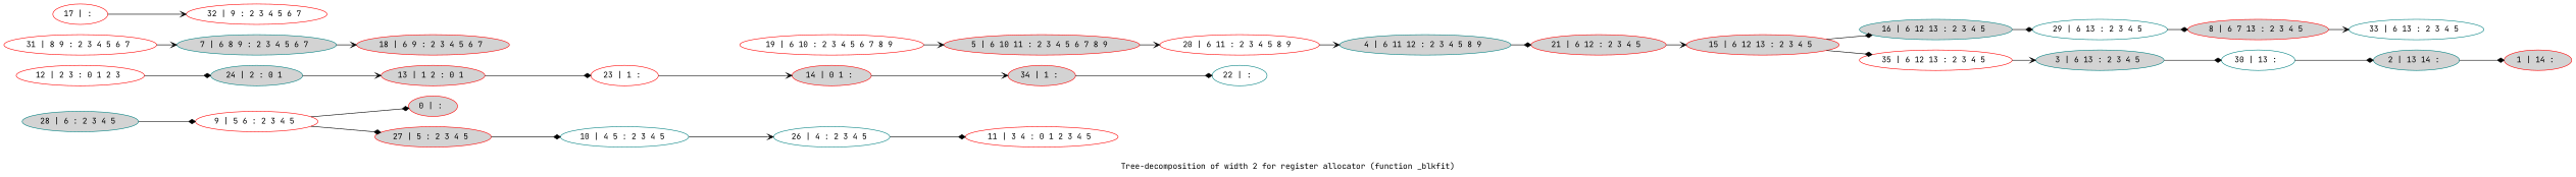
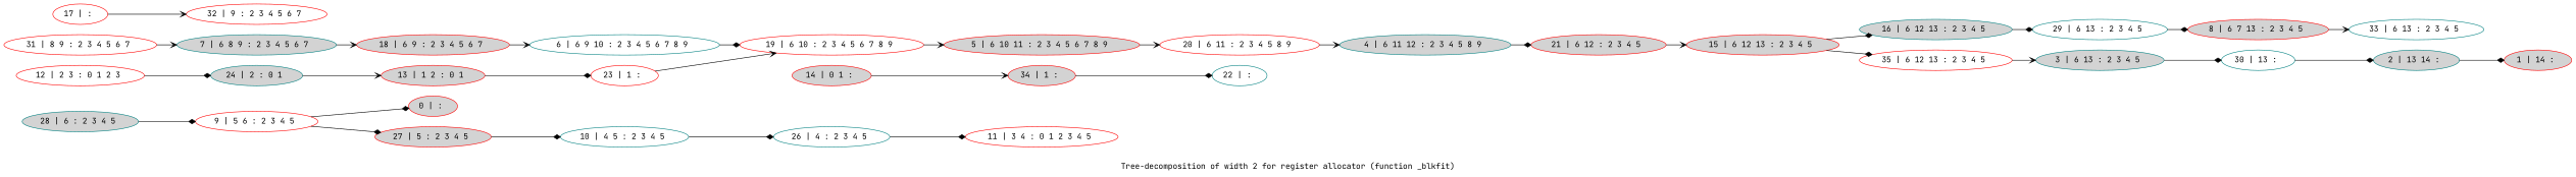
  digraph {
    fontname="JetBrains Mono"
    label="Tree-decomposition of width 2 for register allocator (function _blkfit)"
    rankdir=LR
    node [color=red fillcolor=lightgrey fontname="JetBrains Mono" style=filled]
    edge [arrowhead=diamond fontname="JetBrains Mono"]
    n1 [label="0 | : "]
    n2 [label="1 | 14 : "]
    n3 [color=teal label="2 | 13 14 : "]
    n4 [color=teal label="3 | 6 13 : 2 3 4 5 "]
    n5 [color=teal fillcolor=white label="30 | 13 : "]
    n6 [color=teal label="4 | 6 11 12 : 2 3 4 5 8 9 "]
    n7 [label="21 | 6 12 : 2 3 4 5 "]
    n8 [label="15 | 6 12 13 : 2 3 4 5 "]
    n9 [label="5 | 6 10 11 : 2 3 4 5 6 7 8 9 "]
    n10 [fillcolor=white label="20 | 6 11 : 2 3 4 5 8 9 "]
+   n11 [color=teal fillcolor=white label="6 | 6 9 10 : 2 3 4 5 6 7 8 9 "]
    n12 [fillcolor=white label="19 | 6 10 : 2 3 4 5 6 7 8 9 "]
    n13 [color=teal label="7 | 6 8 9 : 2 3 4 5 6 7 "]
    n14 [label="18 | 6 9 : 2 3 4 5 6 7 "]
    n15 [label="8 | 6 7 13 : 2 3 4 5 "]
    n16 [color=teal fillcolor=white label="33 | 6 13 : 2 3 4 5 "]
    n17 [fillcolor=white label="9 | 5 6 : 2 3 4 5 "]
    n18 [label="27 | 5 : 2 3 4 5 "]
    n19 [color=teal fillcolor=white label="10 | 4 5 : 2 3 4 5 "]
    n20 [color=teal fillcolor=white label="26 | 4 : 2 3 4 5 "]
    n21 [fillcolor=white label="11 | 3 4 : 0 1 2 3 4 5 "]
    n22 [fillcolor=white label="12 | 2 3 : 0 1 2 3 "]
    n23 [color=teal label="24 | 2 : 0 1 "]
    n24 [label="13 | 1 2 : 0 1 "]
    n25 [fillcolor=white label="23 | 1 : "]
    n26 [label="14 | 0 1 : "]
    n27 [label="34 | 1 : "]
    n28 [color=teal fillcolor=white label="22 | : "]
    n29 [color=teal label="16 | 6 12 13 : 2 3 4 5 "]
    n30 [fillcolor=white label="35 | 6 12 13 : 2 3 4 5 "]
    n31 [color=teal fillcolor=white label="29 | 6 13 : 2 3 4 5 "]
    n32 [fillcolor=white label="17 | : "]
    n33 [fillcolor=white label="32 | 9 : 2 3 4 5 6 7 "]
    n34 [color=teal label="28 | 6 : 2 3 4 5 "]
    n35 [fillcolor=white label="31 | 8 9 : 2 3 4 5 6 7 "]
    n3 -> n2
    n4 -> n5
    n5 -> n3
    n6 -> n7
    n7 -> n8 [arrowhead=vee]
    n8 -> n29
    n8 -> n30
    n9 -> n10 [arrowhead=vee]
    n10 -> n6 [arrowhead=vee]
+   n11 -> n12
    n12 -> n9 [arrowhead=vee]
    n13 -> n14 [arrowhead=vee]
+   n14 -> n11 [arrowhead=vee]
    n15 -> n16 [arrowhead=vee]
    n17 -> n1
    n17 -> n18
    n18 -> n19
-   n19 -> n20 [arrowhead=vee]
+   n19 -> n20
    n20 -> n21
    n22 -> n23
    n23 -> n24 [arrowhead=vee]
    n24 -> n25
-   n25 -> n26 [arrowhead=vee]
+   n25 -> n12 [arrowhead=vee]
    n26 -> n27 [arrowhead=vee]
    n27 -> n28
    n29 -> n31
    n30 -> n4 [arrowhead=vee]
    n31 -> n15
    n32 -> n33 [arrowhead=vee]
    n34 -> n17
    n35 -> n13 [arrowhead=vee]
  }
